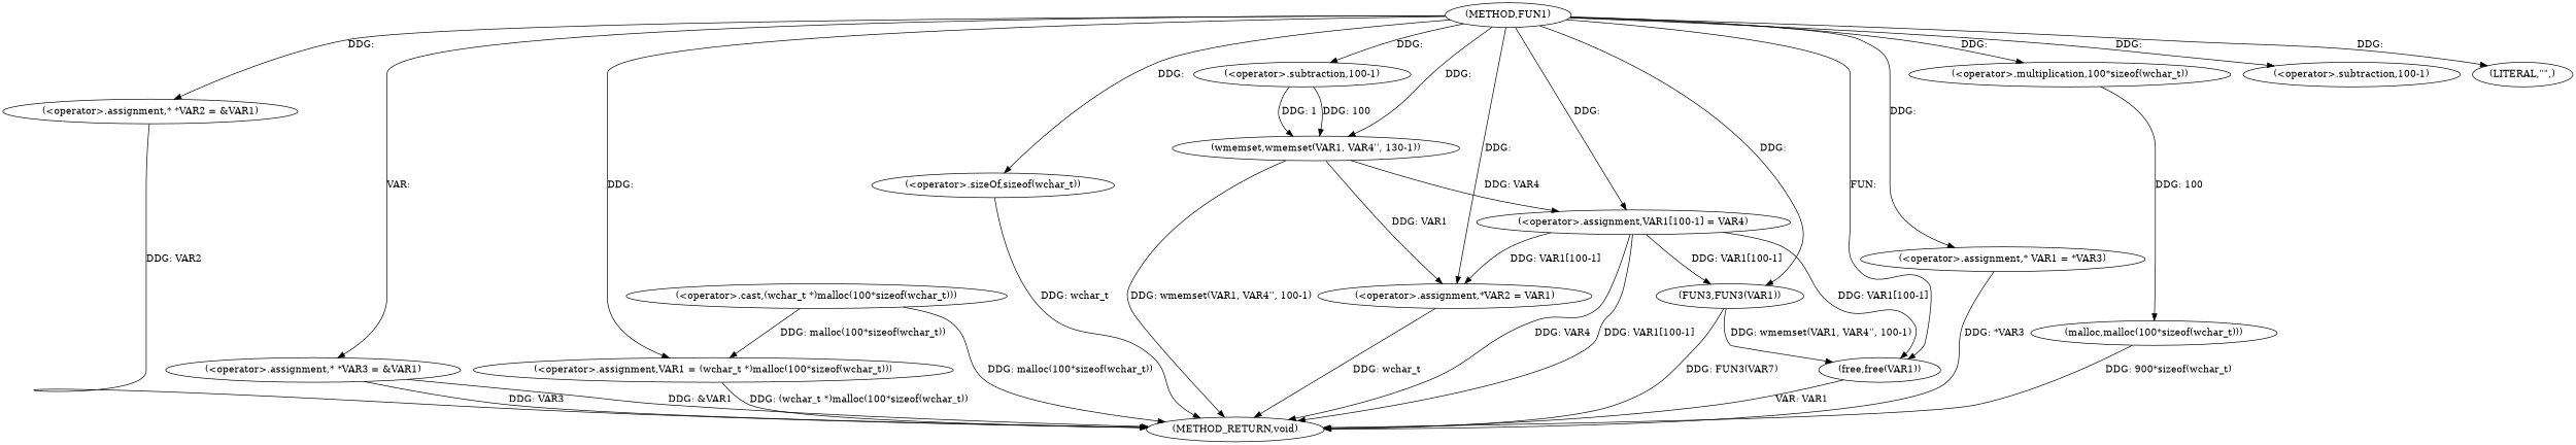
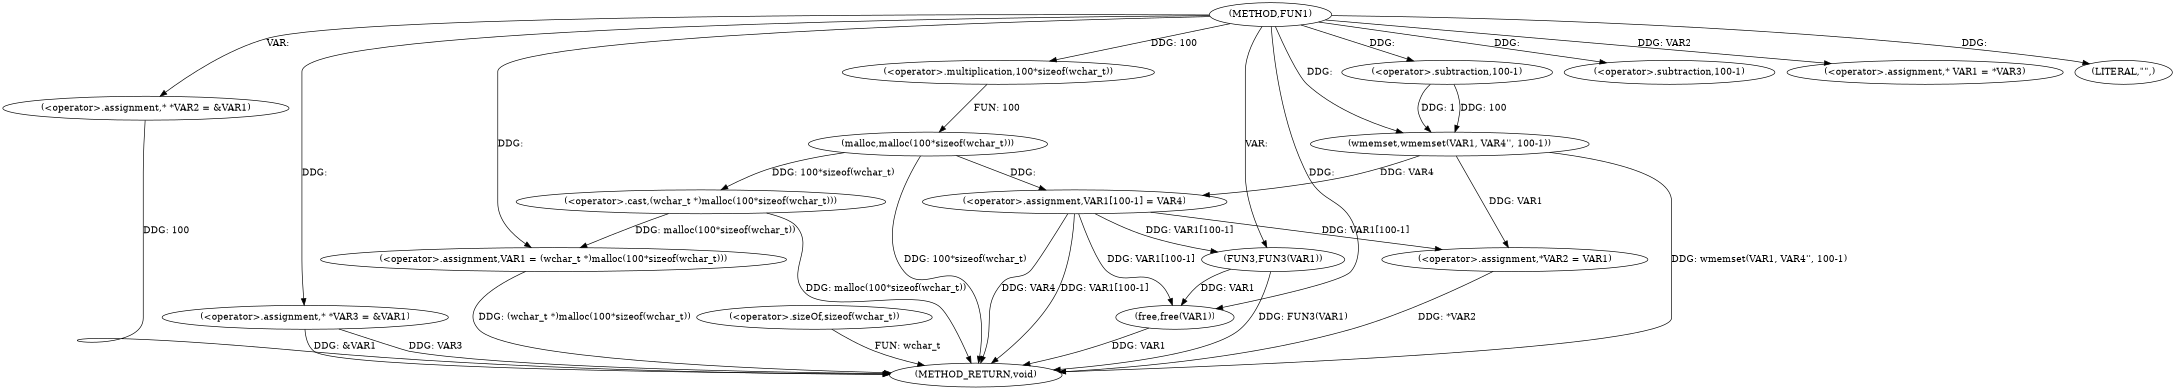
  digraph {
    n1 [label="(METHOD,FUN1)"]
    n2 [label="(<operator>.assignment,* *VAR2 = &VAR1)"]
    n3 [label="(<operator>.assignment,* *VAR3 = &VAR1)"]
    n4 [label="(<operator>.assignment,VAR1 = (wchar_t *)malloc(100*sizeof(wchar_t)))"]
    n5 [label="(<operator>.multiplication,100*sizeof(wchar_t))"]
    n6 [label="(<operator>.sizeOf,sizeof(wchar_t))"]
-   n7 [label="(wmemset,wmemset(VAR1, VAR4'', 130-1))"]
+   n7 [label="(wmemset,wmemset(VAR1, VAR4'', 100-1))"]
    n8 [label="(<operator>.subtraction,100-1)"]
    n9 [label="(<operator>.assignment,VAR1[100-1] = VAR4)"]
    n10 [label="(<operator>.subtraction,100-1)"]
    n11 [label="(<operator>.assignment,*VAR2 = VAR1)"]
    n12 [label="(<operator>.assignment,* VAR1 = *VAR3)"]
    n13 [label="(LITERAL,\"\",)"]
    n14 [label="(FUN3,FUN3(VAR1))"]
    n15 [label="(free,free(VAR1))"]
    n16 [label="(METHOD_RETURN,void)"]
    n17 [label="(malloc,malloc(100*sizeof(wchar_t)))"]
    n18 [label="(<operator>.cast,(wchar_t *)malloc(100*sizeof(wchar_t)))"]
-   n1 -> n2 [label="DDG: "]
-   n1 -> n3 [label="VAR: "]
+   n1 -> n2 [label="VAR: "]
+   n1 -> n3 [label="DDG: "]
    n1 -> n4 [label="DDG: "]
-   n1 -> n5 [label="DDG: "]
-   n1 -> n6 [label="DDG: "]
+   n1 -> n5 [label="DDG: 100"]
    n1 -> n7 [label="DDG: "]
    n1 -> n8 [label="DDG: "]
-   n1 -> n9 [label="DDG: "]
+   n17 -> n9 [label="DDG: "]
    n1 -> n10 [label="DDG: "]
-   n1 -> n11 [label="DDG: "]
-   n1 -> n12 [label="DDG: "]
+   n1 -> n12 [label="DDG: VAR2"]
    n1 -> n13 [label="DDG: "]
-   n1 -> n14 [label="DDG: "]
-   n1 -> n15 [label="FUN: "]
-   n2 -> n16 [label="DDG: VAR2"]
+   n1 -> n14 [label="VAR: "]
+   n1 -> n15 [label="DDG: "]
+   n2 -> n16 [label="DDG: 100"]
    n3 -> n16 [label="DDG: VAR3"]
    n3 -> n16 [label="DDG: &VAR1"]
    n4 -> n16 [label="DDG: (wchar_t *)malloc(100*sizeof(wchar_t))"]
-   n5 -> n17 [label="DDG: 100"]
-   n6 -> n16 [label="DDG: wchar_t"]
+   n5 -> n17 [label="FUN: 100"]
+   n6 -> n16 [label="FUN: wchar_t"]
    n7 -> n9 [label="DDG: VAR4"]
    n7 -> n11 [label="DDG: VAR1"]
    n7 -> n16 [label="DDG: wmemset(VAR1, VAR4'', 100-1)"]
    n8 -> n7 [label="DDG: 100"]
    n8 -> n7 [label="DDG: 1"]
    n9 -> n11 [label="DDG: VAR1[100-1]"]
    n9 -> n14 [label="DDG: VAR1[100-1]"]
    n9 -> n15 [label="DDG: VAR1[100-1]"]
    n9 -> n16 [label="DDG: VAR4"]
    n9 -> n16 [label="DDG: VAR1[100-1]"]
-   n11 -> n16 [label="DDG: wchar_t"]
-   n12 -> n16 [label="DDG: *VAR3"]
-   n14 -> n15 [label="DDG: wmemset(VAR1, VAR4'', 100-1)"]
-   n14 -> n16 [label="DDG: FUN3(VAR7)"]
-   n15 -> n16 [label="VAR: VAR1"]
-   n17 -> n16 [label="DDG: 900*sizeof(wchar_t)"]
+   n11 -> n16 [label="DDG: *VAR2"]
+   n14 -> n15 [label="DDG: VAR1"]
+   n14 -> n16 [label="DDG: FUN3(VAR1)"]
+   n15 -> n16 [label="DDG: VAR1"]
+   n17 -> n16 [label="DDG: 100*sizeof(wchar_t)"]
+   n17 -> n18 [label="DDG: 100*sizeof(wchar_t)"]
    n18 -> n4 [label="DDG: malloc(100*sizeof(wchar_t))"]
    n18 -> n16 [label="DDG: malloc(100*sizeof(wchar_t))"]
  }
